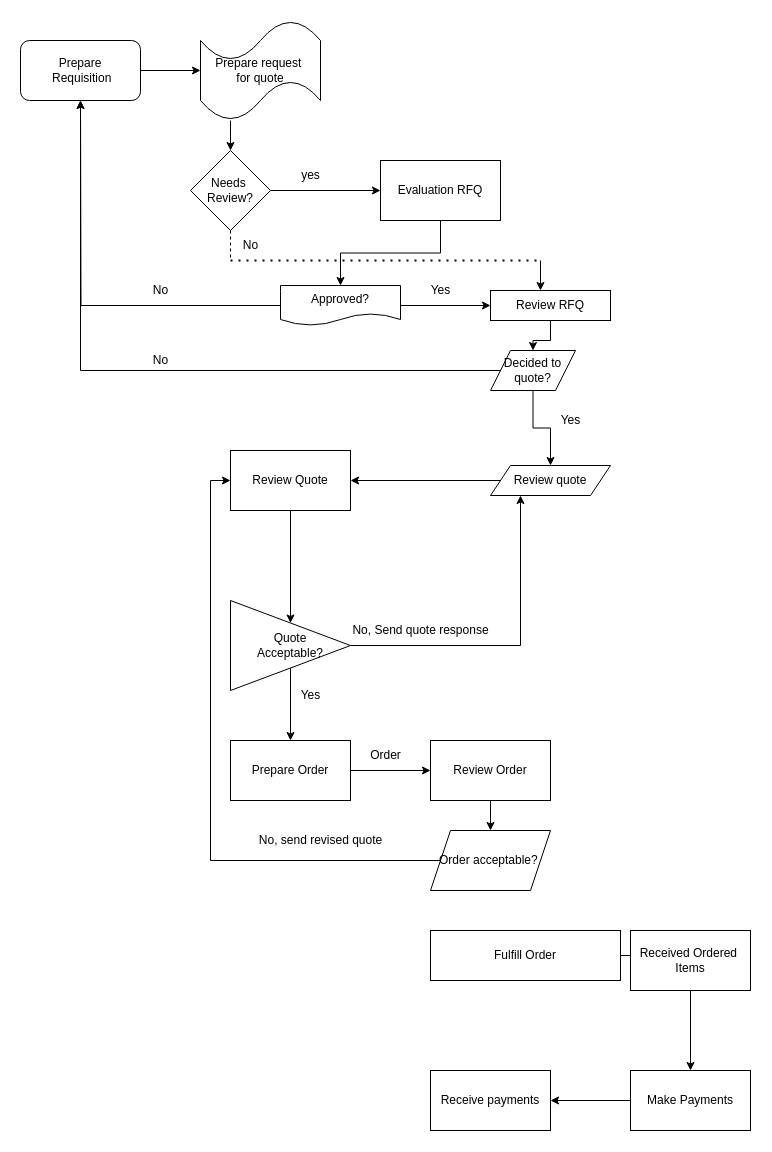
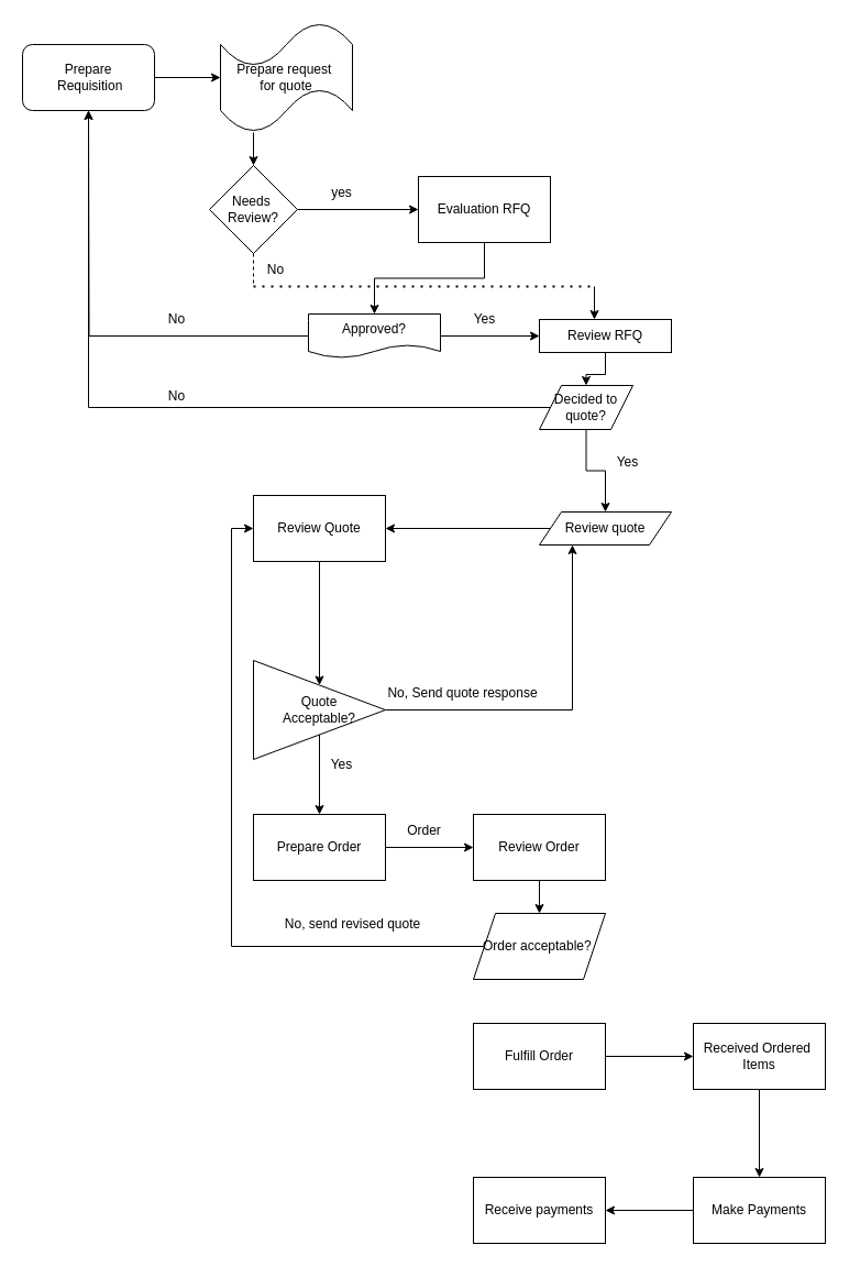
  <mxCell id="0" />
  <mxCell id="1" parent="0" />
  <mxCell id="2" value="" style="edgeStyle=orthogonalEdgeStyle;rounded=0;orthogonalLoop=1;jettySize=auto;html=1;" edge="1" parent="1" source="3" target="4"><mxGeometry relative="1" as="geometry" /></mxCell>
  <mxCell id="3" value="Prepare&lt;br&gt;&amp;nbsp;Requisition" style="rounded=1;whiteSpace=wrap;html=1;" vertex="1" parent="1"><mxGeometry x="20" y="40" width="120" height="60" as="geometry" /></mxCell>
  <mxCell id="4" value="Prepare request&amp;nbsp;&lt;br&gt;for quote" style="shape=tape;whiteSpace=wrap;html=1;" vertex="1" parent="1"><mxGeometry x="200" y="20" width="120" height="100" as="geometry" /></mxCell>
  <mxCell id="5" value="" style="edgeStyle=orthogonalEdgeStyle;rounded=0;orthogonalLoop=1;jettySize=auto;html=1;" edge="1" parent="1" source="6" target="8"><mxGeometry relative="1" as="geometry" /></mxCell>
  <mxCell id="6" value="Needs&amp;nbsp;&lt;br&gt;Review?" style="rhombus;whiteSpace=wrap;html=1;" vertex="1" parent="1"><mxGeometry x="190" y="150" width="80" height="80" as="geometry" /></mxCell>
  <mxCell id="7" value="" style="edgeStyle=orthogonalEdgeStyle;rounded=0;orthogonalLoop=1;jettySize=auto;html=1;" edge="1" parent="1" source="8" target="11"><mxGeometry relative="1" as="geometry" /></mxCell>
  <mxCell id="8" value="Evaluation RFQ" style="whiteSpace=wrap;html=1;" vertex="1" parent="1"><mxGeometry x="380" y="160" width="120" height="60" as="geometry" /></mxCell>
  <mxCell id="9" value="" style="edgeStyle=orthogonalEdgeStyle;rounded=0;orthogonalLoop=1;jettySize=auto;html=1;" edge="1" parent="1" source="11" target="16"><mxGeometry relative="1" as="geometry" /></mxCell>
  <mxCell id="10" style="edgeStyle=orthogonalEdgeStyle;rounded=0;orthogonalLoop=1;jettySize=auto;html=1;" edge="1" parent="1" source="11"><mxGeometry relative="1" as="geometry"><mxPoint x="80" y="100" as="targetPoint" /></mxGeometry></mxCell>
  <mxCell id="11" value="Approved?" style="shape=document;whiteSpace=wrap;html=1;boundedLbl=1;" vertex="1" parent="1"><mxGeometry x="280" y="285" width="120" height="40" as="geometry" /></mxCell>
  <mxCell id="12" value="" style="endArrow=none;dashed=1;html=1;rounded=0;exitX=0.5;exitY=1;exitDx=0;exitDy=0;" edge="1" parent="1" source="6"><mxGeometry width="50" height="50" relative="1" as="geometry"><mxPoint x="280" y="240" as="sourcePoint" /><mxPoint x="230" y="260" as="targetPoint" /></mxGeometry></mxCell>
  <mxCell id="13" value="" style="endArrow=none;dashed=1;html=1;dashPattern=1 3;strokeWidth=2;rounded=0;" edge="1" parent="1"><mxGeometry width="50" height="50" relative="1" as="geometry"><mxPoint x="230" y="260" as="sourcePoint" /><mxPoint x="542" y="260" as="targetPoint" /></mxGeometry></mxCell>
  <mxCell id="14" value="" style="endArrow=classic;html=1;rounded=0;" edge="1" parent="1"><mxGeometry width="50" height="50" relative="1" as="geometry"><mxPoint x="540" y="260" as="sourcePoint" /><mxPoint x="540" y="290" as="targetPoint" /></mxGeometry></mxCell>
  <mxCell id="15" value="" style="edgeStyle=orthogonalEdgeStyle;rounded=0;orthogonalLoop=1;jettySize=auto;html=1;" edge="1" parent="1" source="16" target="22"><mxGeometry relative="1" as="geometry" /></mxCell>
  <mxCell id="16" value="Review RFQ" style="rounded=0;whiteSpace=wrap;html=1;" vertex="1" parent="1"><mxGeometry x="490" y="290" width="120" height="30" as="geometry" /></mxCell>
  <mxCell id="17" value="Yes&lt;br&gt;" style="text;html=1;align=center;verticalAlign=middle;resizable=0;points=[];autosize=1;strokeColor=none;fillColor=none;" vertex="1" parent="1"><mxGeometry x="420" y="275" width="40" height="30" as="geometry" /></mxCell>
  <mxCell id="18" value="yes" style="text;html=1;align=center;verticalAlign=middle;resizable=0;points=[];autosize=1;strokeColor=none;fillColor=none;" vertex="1" parent="1"><mxGeometry x="290" y="160" width="40" height="30" as="geometry" /></mxCell>
  <mxCell id="19" value="No&lt;br&gt;" style="text;html=1;align=center;verticalAlign=middle;resizable=0;points=[];autosize=1;strokeColor=none;fillColor=none;" vertex="1" parent="1"><mxGeometry x="230" y="230" width="40" height="30" as="geometry" /></mxCell>
  <mxCell id="20" value="" style="edgeStyle=orthogonalEdgeStyle;rounded=0;orthogonalLoop=1;jettySize=auto;html=1;" edge="1" parent="1" source="22" target="24"><mxGeometry relative="1" as="geometry" /></mxCell>
  <mxCell id="21" style="edgeStyle=orthogonalEdgeStyle;rounded=0;orthogonalLoop=1;jettySize=auto;html=1;entryX=0.5;entryY=1;entryDx=0;entryDy=0;" edge="1" parent="1" source="22" target="3"><mxGeometry relative="1" as="geometry"><mxPoint x="81" y="170" as="targetPoint" /></mxGeometry></mxCell>
  <mxCell id="22" value="Decided to quote?" style="shape=parallelogram;perimeter=parallelogramPerimeter;whiteSpace=wrap;html=1;fixedSize=1;rounded=0;" vertex="1" parent="1"><mxGeometry x="490" y="350" width="85" height="40" as="geometry" /></mxCell>
  <mxCell id="23" style="edgeStyle=orthogonalEdgeStyle;rounded=0;orthogonalLoop=1;jettySize=auto;html=1;" edge="1" parent="1" source="24" target="29"><mxGeometry relative="1" as="geometry"><mxPoint x="290" y="480" as="targetPoint" /></mxGeometry></mxCell>
  <mxCell id="24" value="Review quote" style="shape=parallelogram;perimeter=parallelogramPerimeter;whiteSpace=wrap;html=1;fixedSize=1;rounded=0;" vertex="1" parent="1"><mxGeometry x="490" y="465" width="120" height="30" as="geometry" /></mxCell>
  <mxCell id="25" value="Yes" style="text;html=1;align=center;verticalAlign=middle;resizable=0;points=[];autosize=1;strokeColor=none;fillColor=none;" vertex="1" parent="1"><mxGeometry x="550" y="405" width="40" height="30" as="geometry" /></mxCell>
  <mxCell id="26" value="No" style="text;html=1;align=center;verticalAlign=middle;resizable=0;points=[];autosize=1;strokeColor=none;fillColor=none;" vertex="1" parent="1"><mxGeometry x="140" y="275" width="40" height="30" as="geometry" /></mxCell>
  <mxCell id="27" value="No" style="text;html=1;align=center;verticalAlign=middle;resizable=0;points=[];autosize=1;strokeColor=none;fillColor=none;" vertex="1" parent="1"><mxGeometry x="140" y="345" width="40" height="30" as="geometry" /></mxCell>
  <mxCell id="28" value="" style="edgeStyle=orthogonalEdgeStyle;rounded=0;orthogonalLoop=1;jettySize=auto;html=1;" edge="1" parent="1" source="29" target="32"><mxGeometry relative="1" as="geometry" /></mxCell>
  <mxCell id="29" value="Review Quote" style="rounded=0;whiteSpace=wrap;html=1;" vertex="1" parent="1"><mxGeometry x="230" y="450" width="120" height="60" as="geometry" /></mxCell>
  <mxCell id="30" value="" style="edgeStyle=orthogonalEdgeStyle;rounded=0;orthogonalLoop=1;jettySize=auto;html=1;" edge="1" parent="1" source="32" target="34"><mxGeometry relative="1" as="geometry" /></mxCell>
  <mxCell id="31" style="edgeStyle=orthogonalEdgeStyle;rounded=0;orthogonalLoop=1;jettySize=auto;html=1;entryX=0.25;entryY=1;entryDx=0;entryDy=0;" edge="1" parent="1" source="32" target="24"><mxGeometry relative="1" as="geometry" /></mxCell>
  <mxCell id="32" value="Quote&lt;br&gt;Acceptable?" style="triangle;whiteSpace=wrap;html=1;rounded=0;" vertex="1" parent="1"><mxGeometry x="230" y="600" width="120" height="90" as="geometry" /></mxCell>
  <mxCell id="33" value="" style="edgeStyle=orthogonalEdgeStyle;rounded=0;orthogonalLoop=1;jettySize=auto;html=1;" edge="1" parent="1" source="34" target="38"><mxGeometry relative="1" as="geometry" /></mxCell>
  <mxCell id="34" value="Prepare Order" style="whiteSpace=wrap;html=1;rounded=0;" vertex="1" parent="1"><mxGeometry x="230" y="740" width="120" height="60" as="geometry" /></mxCell>
  <mxCell id="35" value="Yes" style="text;html=1;align=center;verticalAlign=middle;resizable=0;points=[];autosize=1;strokeColor=none;fillColor=none;" vertex="1" parent="1"><mxGeometry x="290" y="680" width="40" height="30" as="geometry" /></mxCell>
  <mxCell id="36" value="No, Send quote response" style="text;html=1;align=center;verticalAlign=middle;resizable=0;points=[];autosize=1;strokeColor=none;fillColor=none;" vertex="1" parent="1"><mxGeometry x="340" y="615" width="160" height="30" as="geometry" /></mxCell>
  <mxCell id="37" value="" style="edgeStyle=orthogonalEdgeStyle;rounded=0;orthogonalLoop=1;jettySize=auto;html=1;" edge="1" parent="1" source="38" target="41"><mxGeometry relative="1" as="geometry" /></mxCell>
  <mxCell id="38" value="Review Order" style="whiteSpace=wrap;html=1;rounded=0;" vertex="1" parent="1"><mxGeometry x="430" y="740" width="120" height="60" as="geometry" /></mxCell>
  <mxCell id="39" value="Order" style="text;html=1;align=center;verticalAlign=middle;resizable=0;points=[];autosize=1;strokeColor=none;fillColor=none;" vertex="1" parent="1"><mxGeometry x="360" y="740" width="50" height="30" as="geometry" /></mxCell>
  <mxCell id="40" style="edgeStyle=orthogonalEdgeStyle;rounded=0;orthogonalLoop=1;jettySize=auto;html=1;entryX=0;entryY=0.5;entryDx=0;entryDy=0;" edge="1" parent="1" source="41" target="29"><mxGeometry relative="1" as="geometry"><mxPoint x="130" y="470" as="targetPoint" /></mxGeometry></mxCell>
  <mxCell id="41" value="Order acceptable?&amp;nbsp;" style="shape=parallelogram;perimeter=parallelogramPerimeter;whiteSpace=wrap;html=1;fixedSize=1;rounded=0;" vertex="1" parent="1"><mxGeometry x="430" y="830" width="120" height="60" as="geometry" /></mxCell>
  <mxCell id="42" value="No, send revised quote" style="text;html=1;align=center;verticalAlign=middle;resizable=0;points=[];autosize=1;strokeColor=none;fillColor=none;" vertex="1" parent="1"><mxGeometry x="245" y="825" width="150" height="30" as="geometry" /></mxCell>
  <mxCell id="43" value="" style="edgeStyle=orthogonalEdgeStyle;rounded=0;orthogonalLoop=1;jettySize=auto;html=1;" edge="1" parent="1" source="44" target="46"><mxGeometry relative="1" as="geometry" /></mxCell>
- <mxCell id="44" value="Fulfill Order" style="whiteSpace=wrap;html=1;rounded=0;" vertex="1" parent="1"><mxGeometry x="430" y="930" width="190" height="50" as="geometry" /></mxCell>
+ <mxCell id="44" value="Fulfill Order" style="whiteSpace=wrap;html=1;rounded=0;" vertex="1" parent="1"><mxGeometry x="430" y="930" width="120" height="60" as="geometry" /></mxCell>
  <mxCell id="45" value="" style="edgeStyle=orthogonalEdgeStyle;rounded=0;orthogonalLoop=1;jettySize=auto;html=1;" edge="1" parent="1" source="46" target="48"><mxGeometry relative="1" as="geometry" /></mxCell>
  <mxCell id="46" value="Received Ordered&amp;nbsp;&lt;br&gt;Items" style="whiteSpace=wrap;html=1;rounded=0;" vertex="1" parent="1"><mxGeometry x="630" y="930" width="120" height="60" as="geometry" /></mxCell>
  <mxCell id="47" value="" style="edgeStyle=orthogonalEdgeStyle;rounded=0;orthogonalLoop=1;jettySize=auto;html=1;" edge="1" parent="1" source="48" target="49"><mxGeometry relative="1" as="geometry" /></mxCell>
  <mxCell id="48" value="Make Payments" style="whiteSpace=wrap;html=1;rounded=0;" vertex="1" parent="1"><mxGeometry x="630" y="1070" width="120" height="60" as="geometry" /></mxCell>
  <mxCell id="49" value="Receive payments" style="whiteSpace=wrap;html=1;rounded=0;" vertex="1" parent="1"><mxGeometry x="430" y="1070" width="120" height="60" as="geometry" /></mxCell>
  <mxCell id="50" value="" style="endArrow=classic;html=1;rounded=0;entryX=0.5;entryY=0;entryDx=0;entryDy=0;exitX=0.25;exitY=1;exitDx=0;exitDy=0;exitPerimeter=0;" edge="1" parent="1" source="4" target="6"><mxGeometry width="50" height="50" relative="1" as="geometry"><mxPoint x="530" y="270" as="sourcePoint" /><mxPoint x="580" y="220" as="targetPoint" /></mxGeometry></mxCell>
